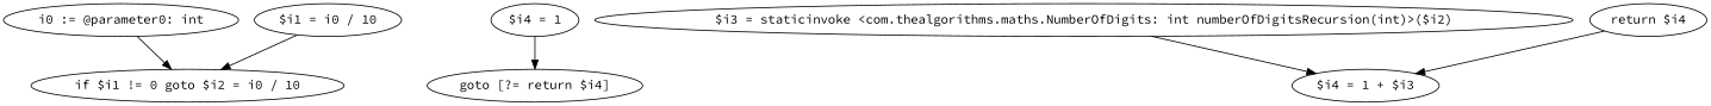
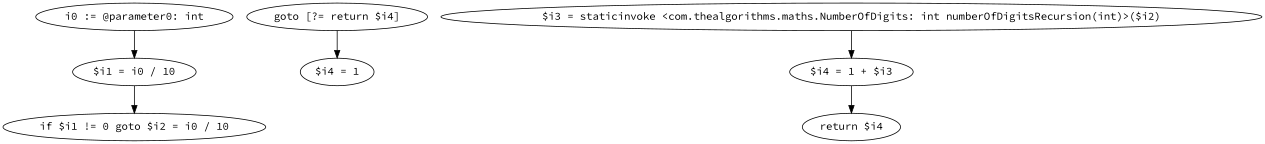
  digraph {
    fontname="Source Code Pro"
    node [fontname="Source Code Pro"]
    edge [fontname="Source Code Pro"]
    "i0 := @parameter0: int"
    "$i1 = i0 / 10"
    "if $i1 != 0 goto $i2 = i0 / 10"
    "$i4 = 1"
    "goto [?= return $i4]"
    "$i3 = staticinvoke <com.thealgorithms.maths.NumberOfDigits: int numberOfDigitsRecursion(int)>($i2)"
    "$i4 = 1 + $i3"
    "return $i4"
-   "i0 := @parameter0: int" -> "if $i1 != 0 goto $i2 = i0 / 10"
+   "i0 := @parameter0: int" -> "$i1 = i0 / 10"
    "$i1 = i0 / 10" -> "if $i1 != 0 goto $i2 = i0 / 10"
-   "$i4 = 1" -> "goto [?= return $i4]"
+   "goto [?= return $i4]" -> "$i4 = 1"
    "$i3 = staticinvoke <com.thealgorithms.maths.NumberOfDigits: int numberOfDigitsRecursion(int)>($i2)" -> "$i4 = 1 + $i3"
-   "return $i4" -> "$i4 = 1 + $i3"
+   "$i4 = 1 + $i3" -> "return $i4"
  }
